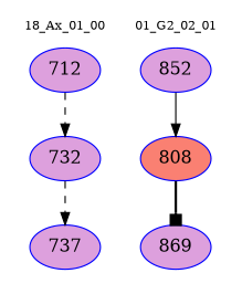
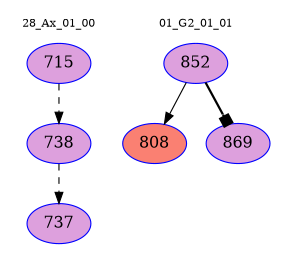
  digraph {
    node [color=blue fillcolor=plum style=filled]
    edge [arrowhead=normal color=black style=dashed]
-   n1 [label=732]
-   n2 [label=712]
+   n1 [label=738]
+   n2 [label=715]
    n3 [label=737]
    n4 [label=852]
    n5 [fillcolor=salmon label=808]
    n6 [label=869]
    subgraph cluster_1 {
      color=white
      fontsize=10
-     label="18_Ax_01_00"
+     label="28_Ax_01_00"
      n1
      n2
      n3
    }
    subgraph cluster_2 {
      color=white
      fontsize=10
-     label="01_G2_02_01"
+     label="01_G2_01_01"
      n4
      n5
      n6
    }
    n1 -> n3
    n2 -> n1
    n4 -> n5 [style=solid]
-   n5 -> n6 [arrowhead=box style=bold]
+   n4 -> n6 [arrowhead=box style=bold]
  }
